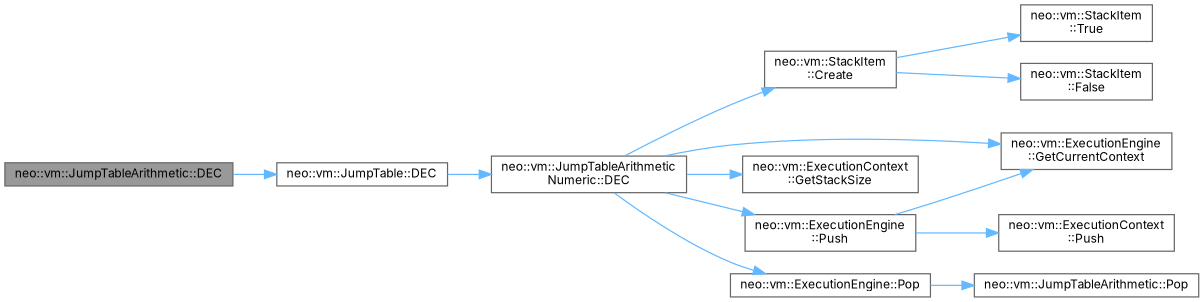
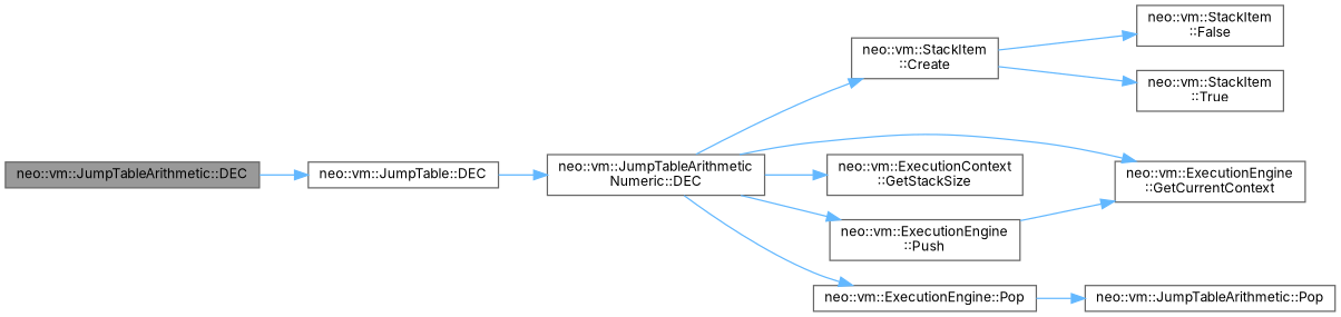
  digraph {
    fontname=Inter
    rankdir=LR
    node [color=grey40 fillcolor=white fontname=Inter fontsize=10 shape=box style=filled]
    edge [color=steelblue1 fontname=Inter fontsize=10 labelfontname=Helvetica labelfontsize=10 style=solid]
    n1 [color=gray40 fillcolor=grey60 fontcolor=black height=0.2 label="neo::vm::JumpTableArithmetic::DEC" width=0.4]
    n2 [height=0.2 label="neo::vm::JumpTable::DEC" width=0.4]
    n3 [height=0.2 label="neo::vm::JumpTableArithmetic\lNumeric::DEC" width=0.4]
    n4 [height=0.2 label="neo::vm::StackItem\l::Create" width=0.4]
    n5 [height=0.2 label="neo::vm::ExecutionEngine\l::GetCurrentContext" width=0.4]
    n6 [height=0.2 label="neo::vm::ExecutionContext\l::GetStackSize" width=0.4]
    n7 [height=0.2 label="neo::vm::ExecutionEngine::Pop" width=0.4]
    n8 [height=0.2 label="neo::vm::ExecutionEngine\l::Push" width=0.4]
    n9 [height=0.2 label="neo::vm::StackItem\l::False" width=0.4]
    n10 [height=0.2 label="neo::vm::StackItem\l::True" width=0.4]
    n11 [height=0.2 label="neo::vm::JumpTableArithmetic::Pop" width=0.4]
-   n12 [height=0.2 label="neo::vm::ExecutionContext\l::Push" width=0.4]
    n1 -> n2
    n2 -> n3
    n3 -> n4
    n3 -> n5
    n3 -> n6
    n3 -> n7
    n3 -> n8
    n4 -> n9
    n4 -> n10
    n7 -> n11
    n8 -> n5
-   n8 -> n12
  }
